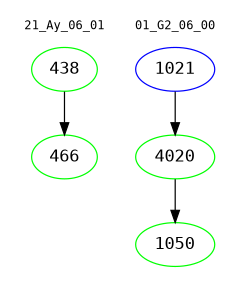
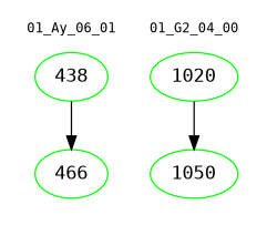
  digraph {
    fontname="DejaVu Sans Mono"
    node [color=green fontname="DejaVu Sans Mono"]
    edge [color=black fontname="DejaVu Sans Mono"]
    n1 [label=438]
    n2 [label=466]
-   n3 [color=blue label=1021]
-   n4 [label=4020]
+   n4 [label=1020]
    n5 [label=1050]
    subgraph cluster_1 {
      color=white
      fontsize=10
-     label="21_Ay_06_01"
+     label="01_Ay_06_01"
      n1
      n2
    }
    subgraph cluster_2 {
      color=white
      fontsize=10
-     label="01_G2_06_00"
-     n3
+     label="01_G2_04_00"
      n4
      n5
    }
    n1 -> n2
-   n3 -> n4
    n4 -> n5
  }
